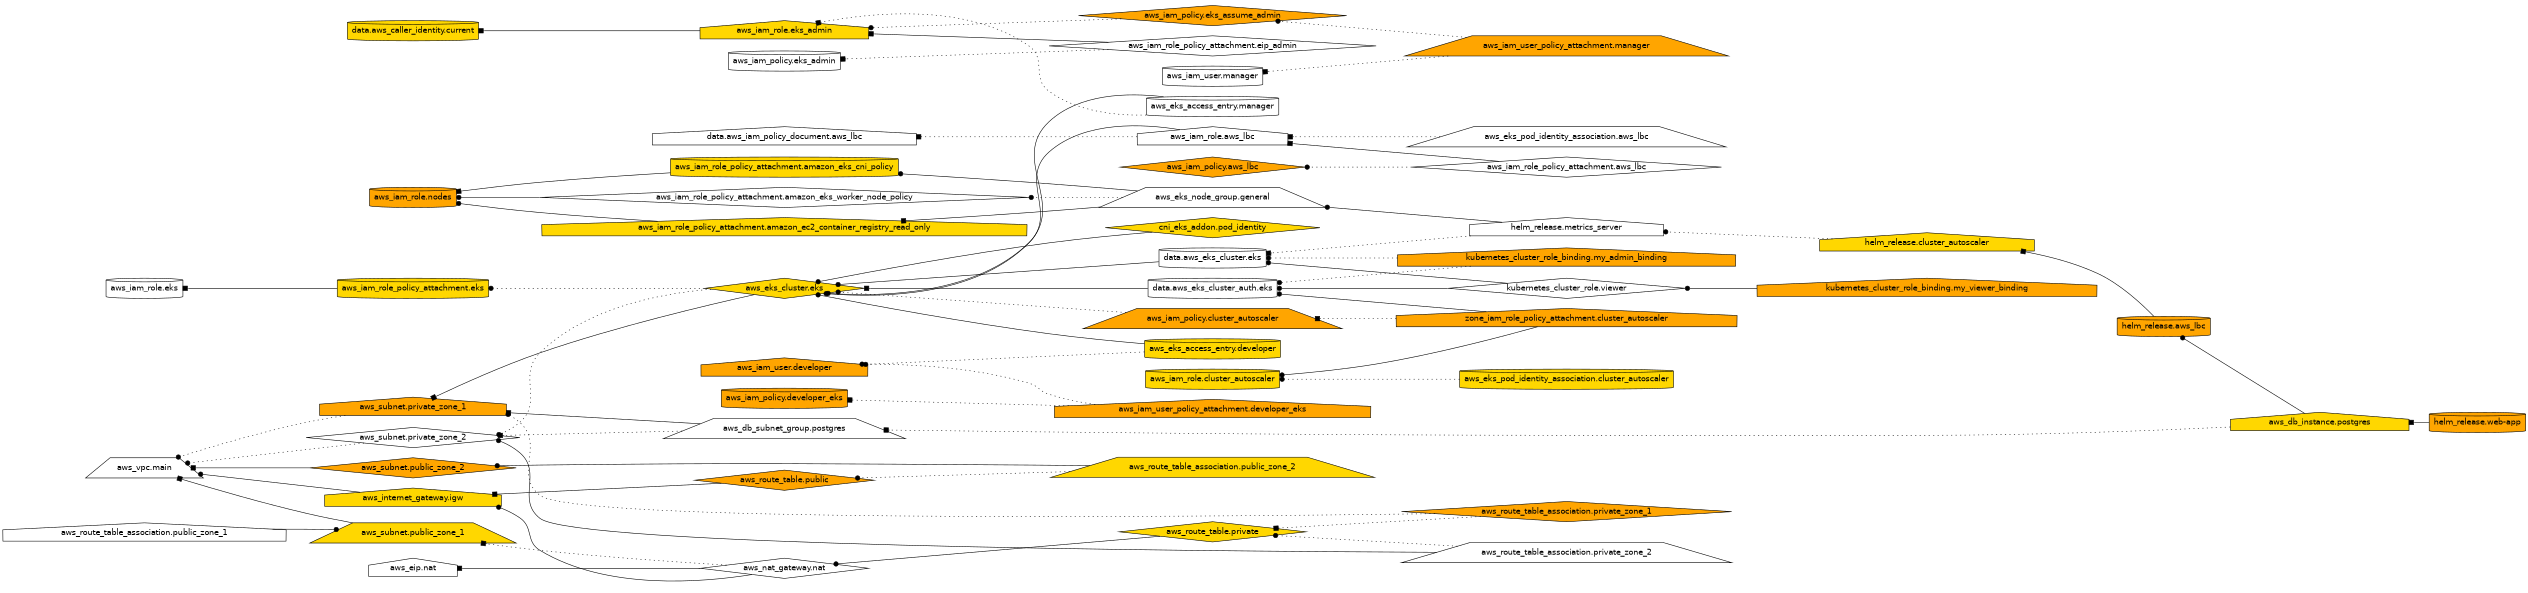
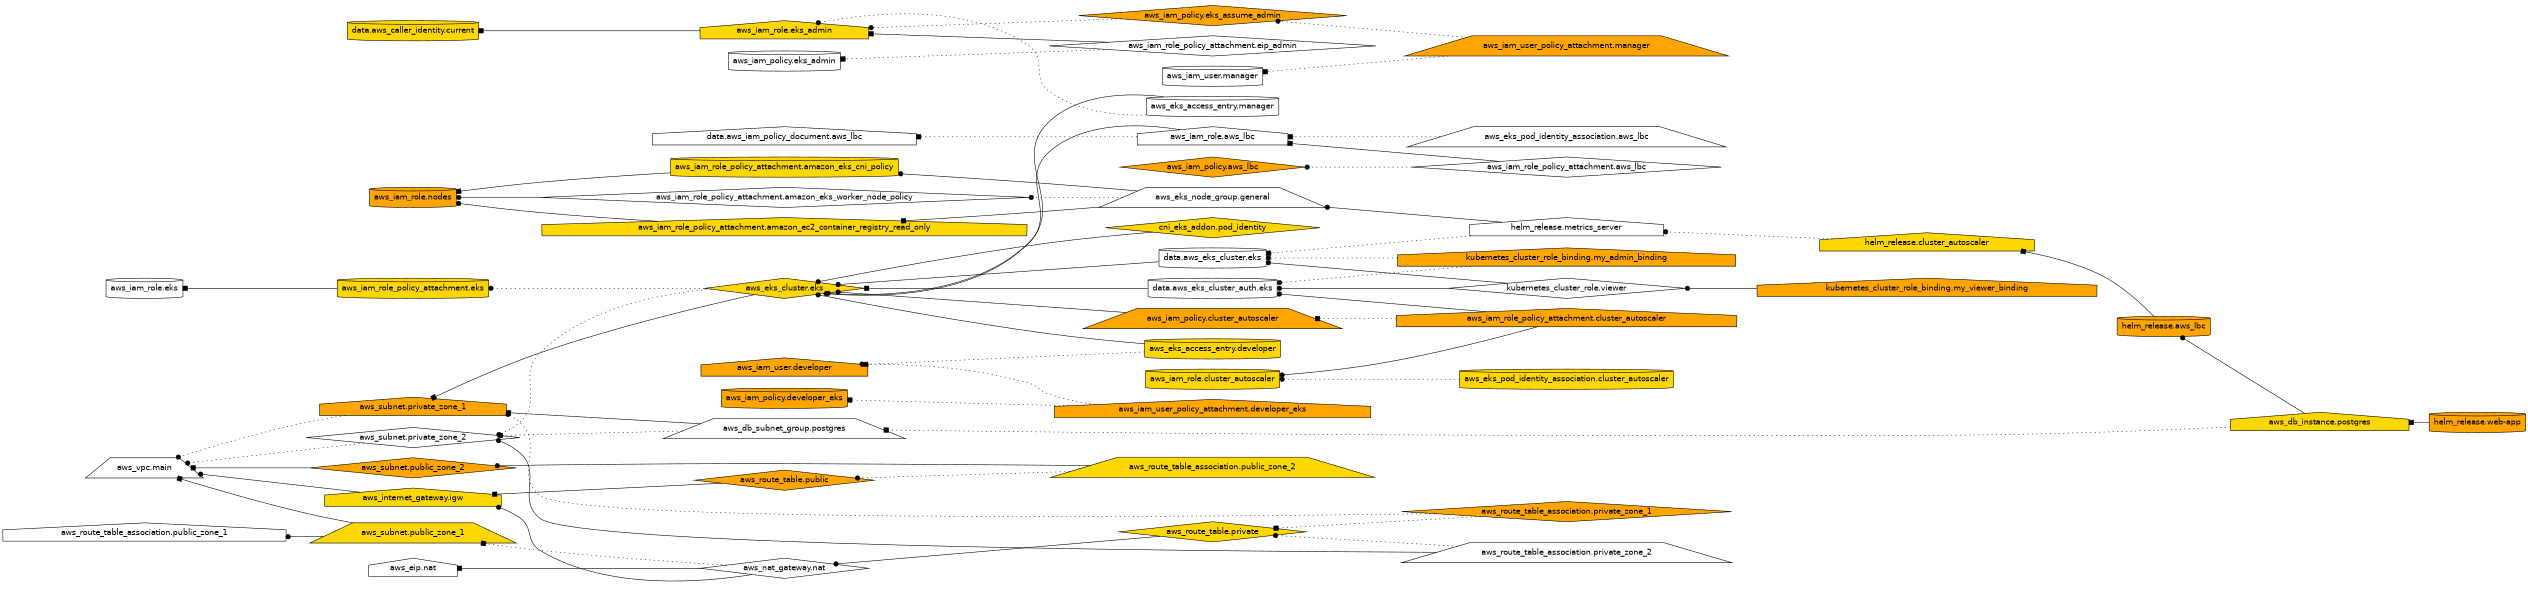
  digraph {
    fontname="DejaVu Sans"
    rankdir=RL
    node [fillcolor=white fontname="DejaVu Sans" shape=cylinder style=filled]
    edge [arrowhead=dot fontname="DejaVu Sans" style=solid]
    n1 [fillcolor=gold label="data.aws_caller_identity.current"]
    n2 [label="data.aws_eks_cluster.eks"]
    n3 [fillcolor=gold label="aws_eks_cluster.eks" shape=diamond]
    n4 [fillcolor=orange label="aws_subnet.private_zone_1" shape=house]
    n5 [label="aws_subnet.private_zone_2" shape=diamond]
    n6 [fillcolor=gold label="aws_iam_role_policy_attachment.eks"]
    n7 [label="data.aws_eks_cluster_auth.eks"]
    n8 [label="data.aws_iam_policy_document.aws_lbc" shape=house]
    n9 [fillcolor=gold label="aws_db_instance.postgres" shape=house]
    n10 [label="aws_db_subnet_group.postgres" shape=trapezium]
    n11 [fillcolor=orange label="helm_release.aws_lbc"]
    n12 [fillcolor=gold label="helm_release.cluster_autoscaler" shape=house]
    n13 [label="aws_vpc.main" shape=trapezium]
    n14 [label="aws_eip.nat" shape=house]
    n15 [fillcolor=gold label="aws_eks_access_entry.developer"]
    n16 [fillcolor=orange label="aws_iam_user.developer" shape=house]
    n17 [label="aws_eks_access_entry.manager"]
    n18 [fillcolor=gold label="aws_iam_role.eks_admin" shape=house]
    n19 [fillcolor=gold label="cni_eks_addon.pod_identity" shape=diamond]
    n20 [label="aws_iam_role.eks"]
    n21 [label="aws_eks_node_group.general" shape=trapezium]
    n22 [fillcolor=gold label="aws_iam_role_policy_attachment.amazon_ec2_container_registry_read_only" shape=house]
    n23 [fillcolor=gold label="aws_iam_role_policy_attachment.amazon_eks_cni_policy"]
    n24 [label="aws_iam_role_policy_attachment.amazon_eks_worker_node_policy" shape=diamond]
    n25 [fillcolor=orange label="aws_iam_role.nodes"]
    n26 [label="aws_eks_pod_identity_association.aws_lbc" shape=trapezium]
    n27 [label="aws_iam_role.aws_lbc" shape=house]
    n28 [fillcolor=gold label="aws_eks_pod_identity_association.cluster_autoscaler"]
    n29 [fillcolor=gold label="aws_iam_role.cluster_autoscaler"]
    n30 [fillcolor=orange label="aws_iam_policy.aws_lbc" shape=diamond]
    n31 [fillcolor=orange label="aws_iam_policy.cluster_autoscaler" shape=trapezium]
    n32 [fillcolor=orange label="aws_iam_policy.developer_eks"]
    n33 [label="aws_iam_policy.eks_admin"]
    n34 [fillcolor=orange label="aws_iam_policy.eks_assume_admin" shape=diamond]
    n35 [label="aws_iam_role_policy_attachment.aws_lbc" shape=diamond]
-   n36 [fillcolor=orange label="zone_iam_role_policy_attachment.cluster_autoscaler" shape=house]
+   n36 [fillcolor=orange label="aws_iam_role_policy_attachment.cluster_autoscaler" shape=house]
    n37 [label="aws_iam_role_policy_attachment.eip_admin" shape=diamond]
    n38 [label="aws_iam_user.manager"]
    n39 [fillcolor=orange label="aws_iam_user_policy_attachment.developer_eks" shape=house]
    n40 [fillcolor=orange label="aws_iam_user_policy_attachment.manager" shape=trapezium]
    n41 [fillcolor=gold label="aws_internet_gateway.igw" shape=house]
    n42 [label="aws_nat_gateway.nat" shape=diamond]
    n43 [fillcolor=gold label="aws_subnet.public_zone_1" shape=trapezium]
    n44 [fillcolor=gold label="aws_route_table.private" shape=diamond]
    n45 [fillcolor=orange label="aws_route_table.public" shape=diamond]
    n46 [fillcolor=orange label="aws_route_table_association.private_zone_1" shape=diamond]
    n47 [label="aws_route_table_association.private_zone_2" shape=trapezium]
    n48 [label="aws_route_table_association.public_zone_1" shape=house]
    n49 [fillcolor=gold label="aws_route_table_association.public_zone_2" shape=trapezium]
    n50 [fillcolor=orange label="aws_subnet.public_zone_2" shape=diamond]
    n51 [label="helm_release.metrics_server" shape=house]
    n52 [fillcolor=orange label="helm_release.web-app"]
    n53 [label="kubernetes_cluster_role.viewer" shape=diamond]
    n54 [fillcolor=orange label="kubernetes_cluster_role_binding.my_admin_binding" shape=house]
    n55 [fillcolor=orange label="kubernetes_cluster_role_binding.my_viewer_binding" shape=house]
    n2 -> n3
    n3 -> n4 [arrowhead=box]
    n3 -> n5 [style=dotted]
    n3 -> n6 [style=dotted]
    n4 -> n13 [style=dotted]
    n5 -> n13 [style=dotted]
    n6 -> n20 [arrowhead=box]
    n7 -> n3 [arrowhead=box]
    n9 -> n10 [arrowhead=box style=dotted]
    n9 -> n11
    n10 -> n4 [arrowhead=box]
    n10 -> n5 [arrowhead=box style=dotted]
    n11 -> n12 [arrowhead=box]
    n12 -> n51 [style=dotted]
    n15 -> n3
-   n15 -> n16 [style=dotted]
+   n15 -> n16 [arrowhead=box style=dotted]
    n17 -> n3
-   n17 -> n18 [arrowhead=box style=dotted]
+   n17 -> n18 [style=dotted]
    n18 -> n1 [arrowhead=box]
    n19 -> n3
    n21 -> n22 [arrowhead=box]
    n21 -> n23
    n21 -> n24 [style=dotted]
    n22 -> n25
    n23 -> n25 [arrowhead=box]
    n24 -> n25
    n26 -> n27 [arrowhead=box style=dotted]
    n27 -> n3
    n27 -> n8 [arrowhead=box style=dotted]
    n28 -> n29 [style=dotted]
-   n31 -> n3 [style=dotted]
+   n31 -> n3
    n34 -> n18 [style=dotted]
    n35 -> n27 [arrowhead=box]
    n35 -> n30 [style=dotted]
    n36 -> n7
    n36 -> n29
    n36 -> n31 [arrowhead=box style=dotted]
    n37 -> n18 [arrowhead=box]
    n37 -> n33 [arrowhead=box style=dotted]
    n39 -> n16 [style=dotted]
    n39 -> n32 [arrowhead=box style=dotted]
    n40 -> n34 [style=dotted]
    n40 -> n38 [arrowhead=box style=dotted]
    n41 -> n13
    n42 -> n14 [arrowhead=box]
    n42 -> n41
    n42 -> n43 [arrowhead=box style=dotted]
    n43 -> n13 [arrowhead=box]
    n44 -> n42
    n45 -> n41 [arrowhead=box]
    n46 -> n4 [style=dotted]
    n46 -> n44 [arrowhead=box style=dotted]
    n47 -> n5
    n47 -> n44 [style=dotted]
-   n48 -> n43
+   n43 -> n48
    n49 -> n45 [style=dotted]
    n49 -> n50
    n50 -> n13 [arrowhead=box]
    n51 -> n2 [arrowhead=box style=dotted]
    n51 -> n21
    n52 -> n9 [arrowhead=box]
    n53 -> n2
    n53 -> n7
    n54 -> n2 [style=dotted]
    n54 -> n7 [style=dotted]
    n55 -> n53
  }
